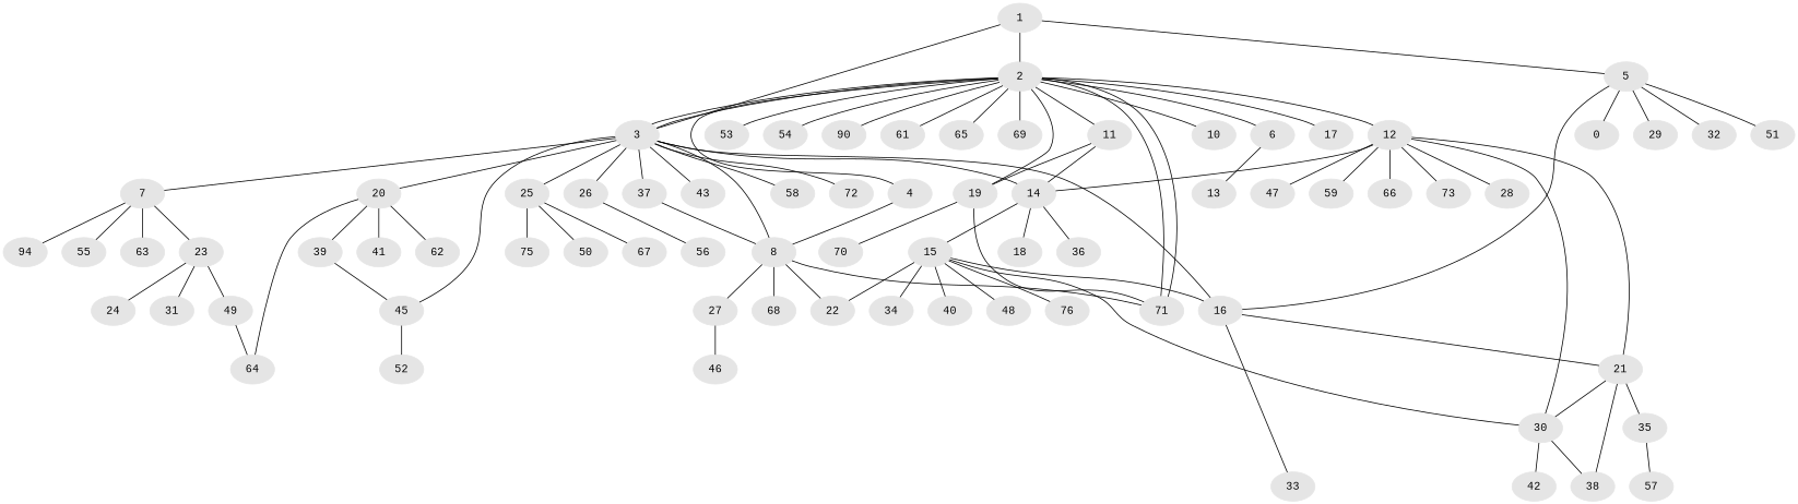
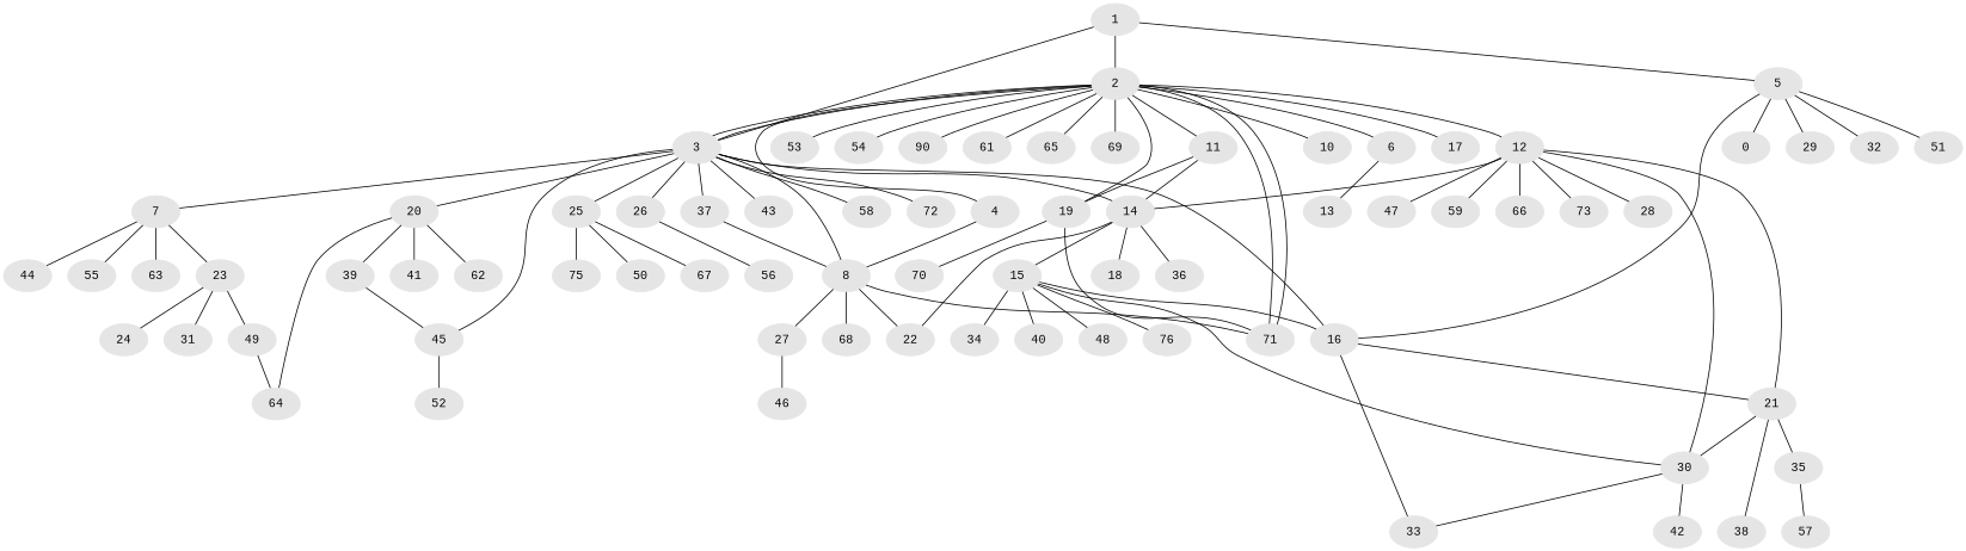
  graph {
    fontname="Liberation Mono"
    node [color=gray90 fontname="Liberation Mono" style=filled]
    edge [fontname="Liberation Mono"]
    1
    2
    3
    5
    4
    6
    10
    11
    12
    17
    19
    53
    54
    n14 [label=90]
    61
    65
    69
    71
    7
    8
    14
    16
    20
    25
    26
    37
    43
    45
    58
    72
    n31 [label=0]
    29
    32
    51
    13
    21
    28
    30
    47
    59
    66
    73
    70
    23
-   44 [label=94]
+   44
    55
    63
    22
    27
    68
    15
    18
    36
    33
    39
    41
    62
    64
    50
    67
    75
    56
    52
    24
    31
    49
    46
    35
    38
    42
    34
    40
    48
    76
    57
    1 -- 2
    1 -- 3
    1 -- 5
    2 -- 3
    2 -- 3
    2 -- 4
    2 -- 6
    2 -- 10
    2 -- 11
    2 -- 12
    2 -- 17
    2 -- 19
    2 -- 53
    2 -- 54
    2 -- n14
    2 -- 61
    2 -- 65
    2 -- 69
    2 -- 71
    2 -- 71
    3 -- 7
    3 -- 8
    3 -- 14
    3 -- 16
    3 -- 20
    3 -- 25
    3 -- 26
    3 -- 37
    3 -- 43
    3 -- 45
    3 -- 58
    3 -- 72
    5 -- 16
    5 -- n31
    5 -- 29
    5 -- 32
    5 -- 51
    4 -- 8
    6 -- 13
    11 -- 19
    11 -- 14
    12 -- 14
    12 -- 21
    12 -- 28
    12 -- 30
    12 -- 47
    12 -- 59
    12 -- 66
    12 -- 73
    19 -- 71
    19 -- 70
    7 -- 23
    7 -- 44
    7 -- 55
    7 -- 63
    8 -- 71
    8 -- 22
    8 -- 27
    8 -- 68
    14 -- 15
    14 -- 18
    14 -- 36
    16 -- 21
    16 -- 33
    20 -- 39
    20 -- 41
    20 -- 62
    20 -- 64
    25 -- 50
    25 -- 67
    25 -- 75
    26 -- 56
    37 -- 8
    45 -- 52
    21 -- 30
    21 -- 35
    21 -- 38
-   30 -- 38
+   30 -- 33
    30 -- 42
    23 -- 24
    23 -- 31
    23 -- 49
    27 -- 46
    15 -- 16
    15 -- 30
-   15 -- 22
+   14 -- 22
    15 -- 34
    15 -- 40
    15 -- 48
    15 -- 76
    39 -- 45
    49 -- 64
    35 -- 57
  }
